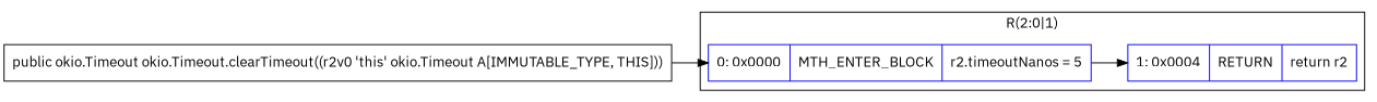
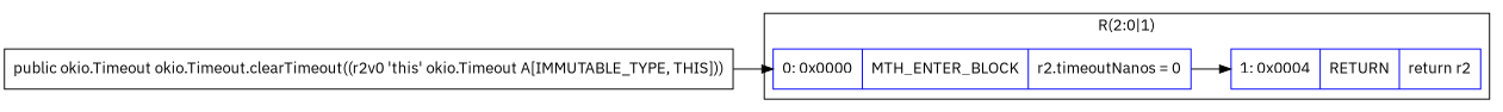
  digraph {
    rankdir=LR
    fontname="IBM Plex Sans"
    node [color=blue shape=record fontname="IBM Plex Sans"]
    edge [fontname="IBM Plex Sans"]
-   n1 [label="{0\:\ 0x0000|MTH_ENTER_BLOCK\l|r2.timeoutNanos = 5\l}"]
+   n1 [label="{0\:\ 0x0000|MTH_ENTER_BLOCK\l|r2.timeoutNanos = 0\l}"]
    n2 [label="{1\:\ 0x0004|RETURN\l|return r2\l}"]
    n3 [label="{public okio.Timeout okio.Timeout.clearTimeout((r2v0 'this' okio.Timeout A[IMMUTABLE_TYPE, THIS])) }" color=""]
    subgraph cluster_1 {
      label="R(2:0|1)"
      n1
      n2
    }
    n1 -> n2
    n3 -> n1
  }
